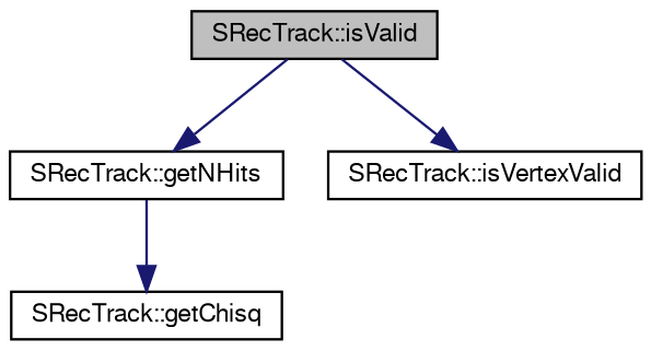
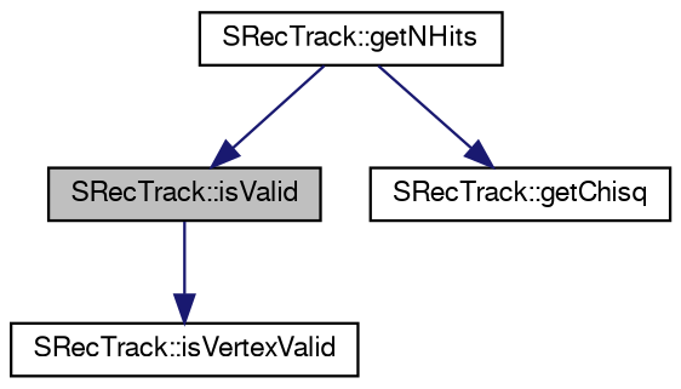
  digraph {
    rankdir=TB
    node [color=black fontname=FreeSans fontsize=10 shape=record]
    edge [color=midnightblue fontname=FreeSans fontsize=10 labelfontname=FreeSans labelfontsize=10 style=solid]
    n1 [fillcolor=grey75 fontcolor=black height=0.2 label="SRecTrack::isValid" style=filled width=0.4]
    n2 [height=0.2 label="SRecTrack::getNHits" width=0.4]
    n3 [height=0.2 label="SRecTrack::isVertexValid" width=0.4]
    n4 [height=0.2 label="SRecTrack::getChisq" width=0.4]
-   n1 -> n2
+   n2 -> n1
    n1 -> n3
    n2 -> n4
  }
